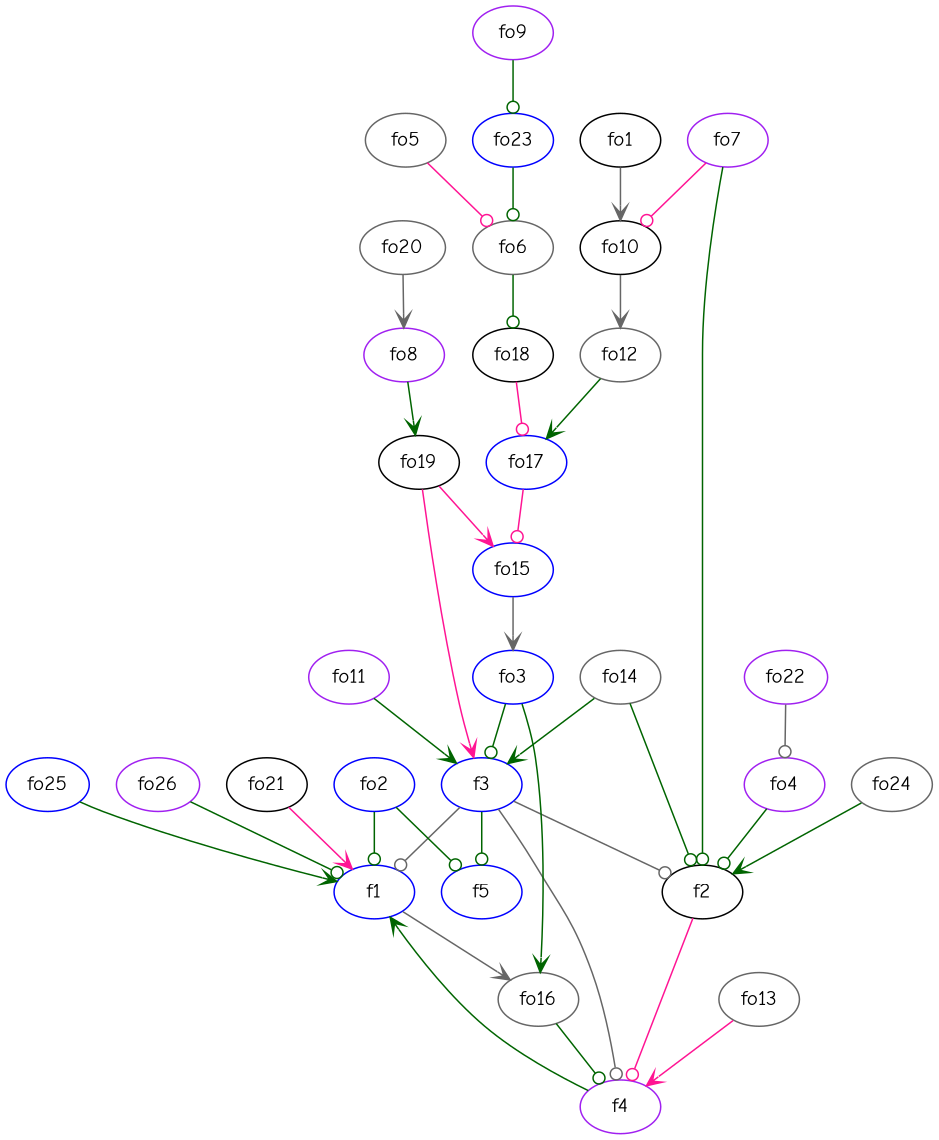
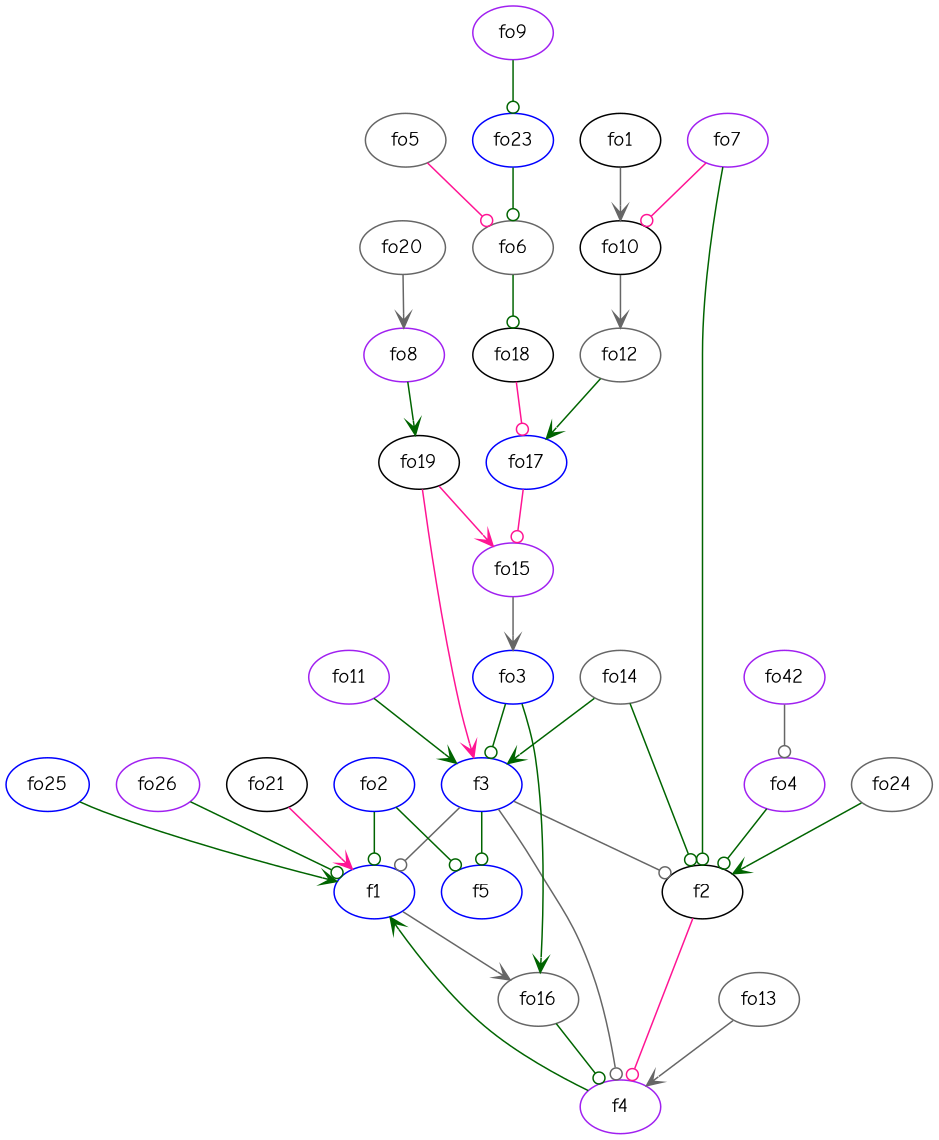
  strict digraph {
    fontname="Comic Neue"
    node [color=purple fontname="Comic Neue"]
    edge [arrowhead=odot color=darkgreen fontname="Comic Neue" weight=2]
    f1 [color=blue]
    fo16 [color=gray40]
    f4
    f2 [color=black]
    f3 [color=blue]
    f5 [color=blue]
    fo3 [color=blue]
    fo1 [color=black]
    fo10 [color=black]
    fo12 [color=gray40]
    fo2 [color=blue]
    fo4
    fo5 [color=gray40]
    fo6 [color=gray40]
    fo18 [color=black]
    fo17 [color=blue]
    fo7
    fo8
    fo19 [color=black]
-   fo15 [color=blue]
+   fo15
    fo9
    fo23 [color=blue]
    fo11
    fo13 [color=gray40]
    fo14 [color=gray40]
    fo20 [color=gray40]
    fo21 [color=black]
-   fo22
+   fo22 [label=fo42]
    fo24 [color=gray40]
    fo25 [color=blue]
    fo26
    f1 -> fo16 [arrowhead=vee color=gray40]
    fo16 -> f4
    f4 -> f1 [arrowhead=vee]
    f2 -> f4 [color=deeppink]
    f3 -> f1 [color=gray40]
    f3 -> f4 [color=gray40]
    f3 -> f2 [color=gray40]
    f3 -> f5
    fo3 -> fo16 [arrowhead=vee]
    fo3 -> f3
    fo1 -> fo10 [arrowhead=vee color=gray40]
    fo10 -> fo12 [arrowhead=vee color=gray40]
    fo12 -> fo17 [arrowhead=vee]
    fo2 -> f1
    fo2 -> f5
    fo4 -> f2
    fo5 -> fo6 [color=deeppink]
    fo6 -> fo18
    fo18 -> fo17 [color=deeppink]
    fo17 -> fo15 [color=deeppink]
    fo7 -> f2
    fo7 -> fo10 [color=deeppink]
    fo8 -> fo19 [arrowhead=vee]
    fo19 -> f3 [arrowhead=vee color=deeppink]
    fo19 -> fo15 [arrowhead=vee color=deeppink]
    fo15 -> fo3 [arrowhead=vee color=gray40]
    fo9 -> fo23
    fo23 -> fo6
    fo11 -> f3 [arrowhead=vee]
-   fo13 -> f4 [arrowhead=vee color=deeppink]
+   fo13 -> f4 [arrowhead=vee color=gray40]
    fo14 -> f2
    fo14 -> f3 [arrowhead=vee]
    fo20 -> fo8 [arrowhead=vee color=gray40]
    fo21 -> f1 [arrowhead=vee color=deeppink]
    fo22 -> fo4 [color=gray40]
    fo24 -> f2 [arrowhead=vee]
    fo25 -> f1 [arrowhead=vee]
    fo26 -> f1
  }
